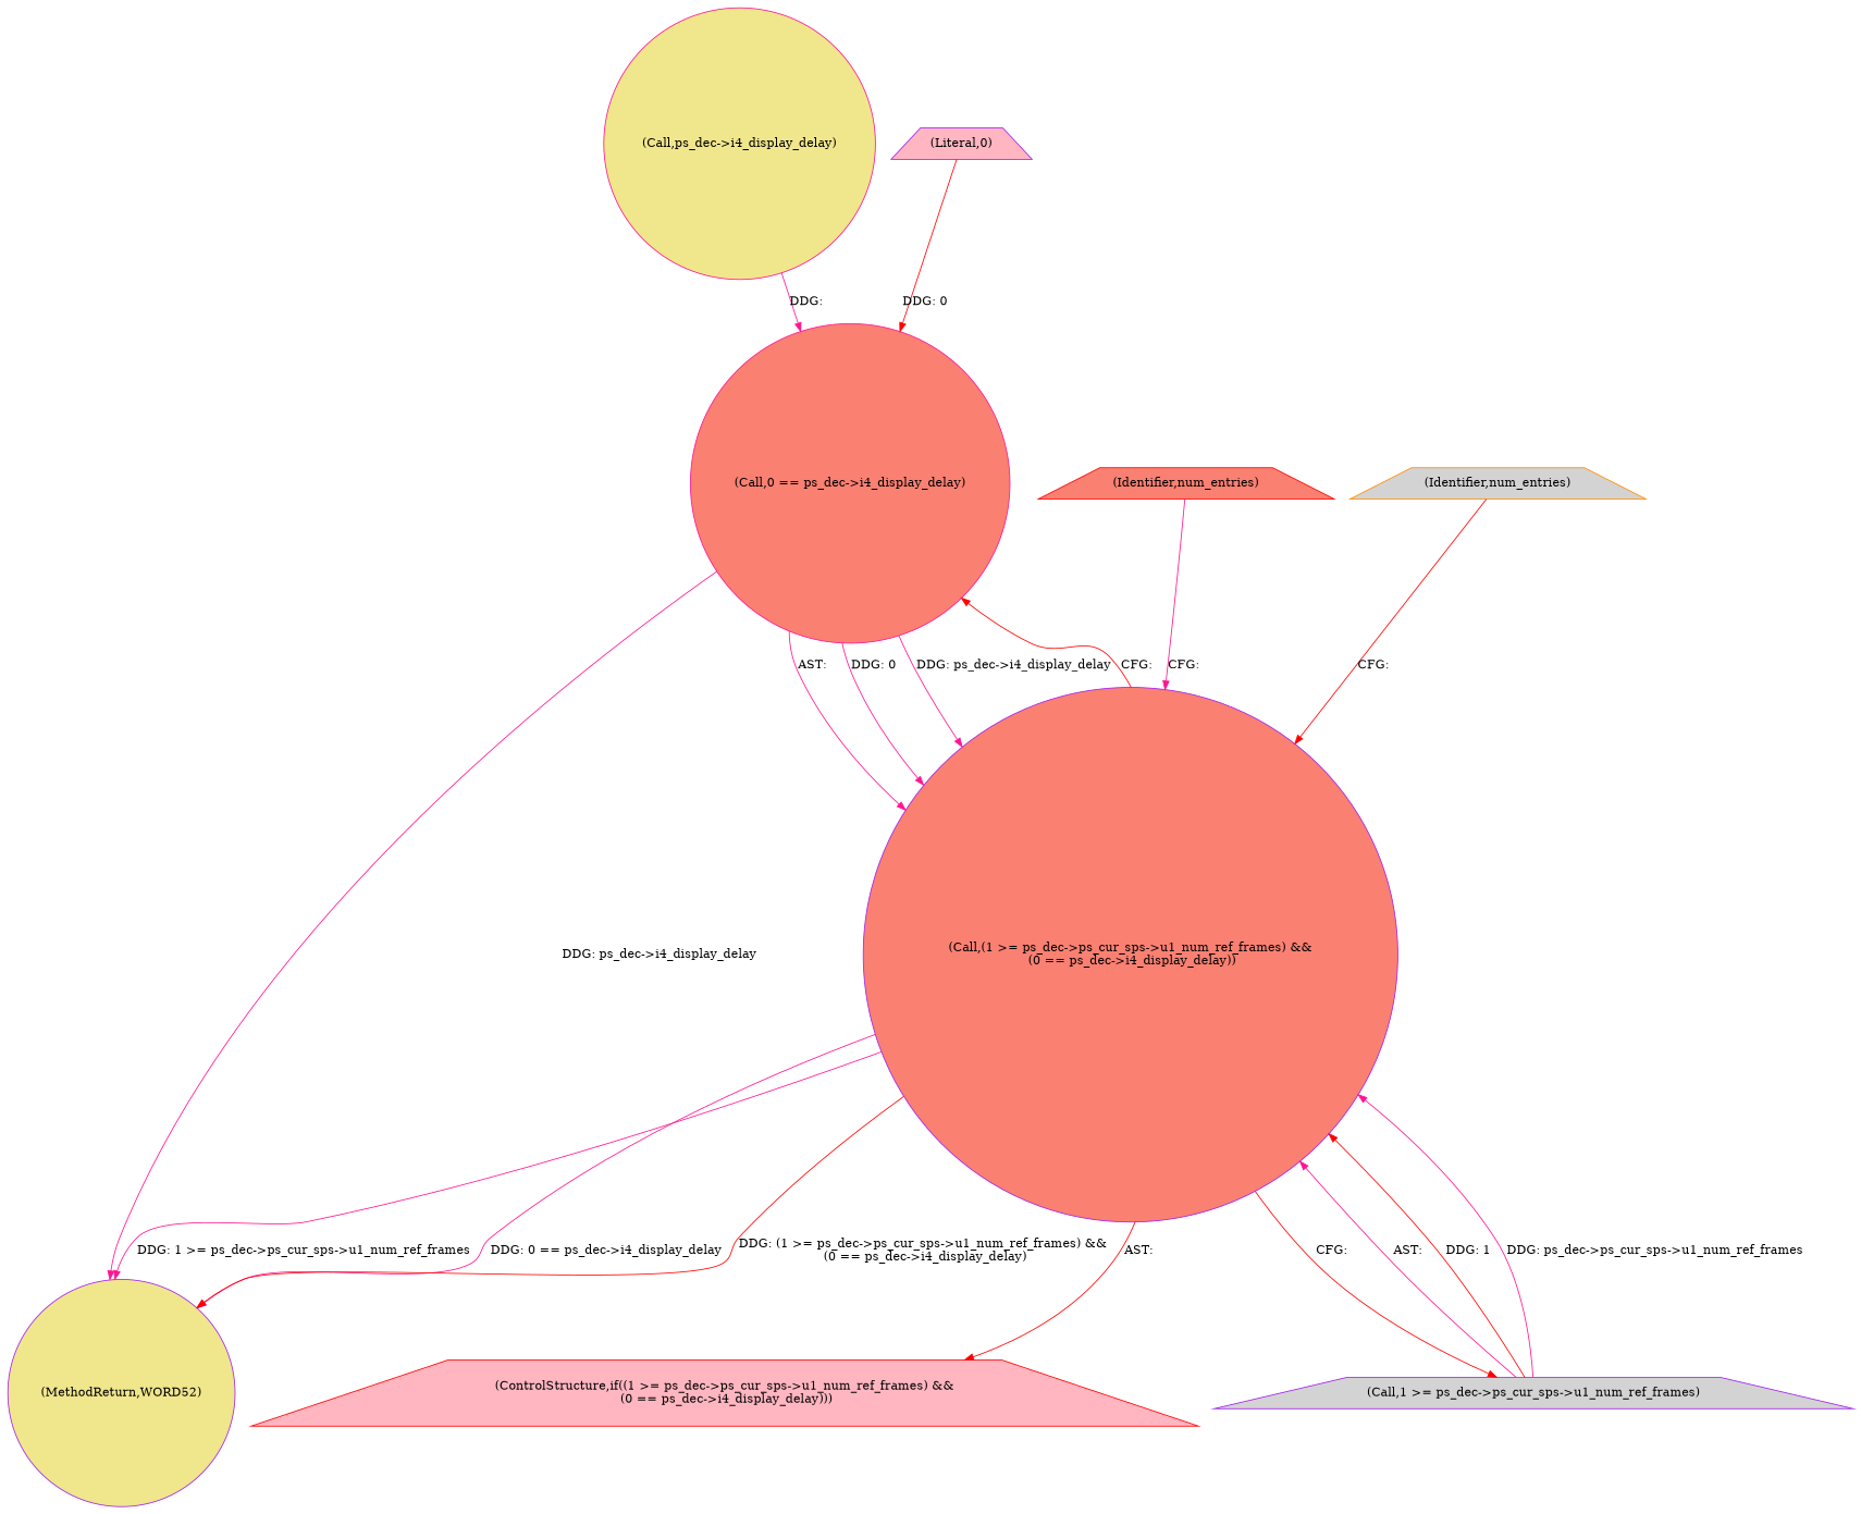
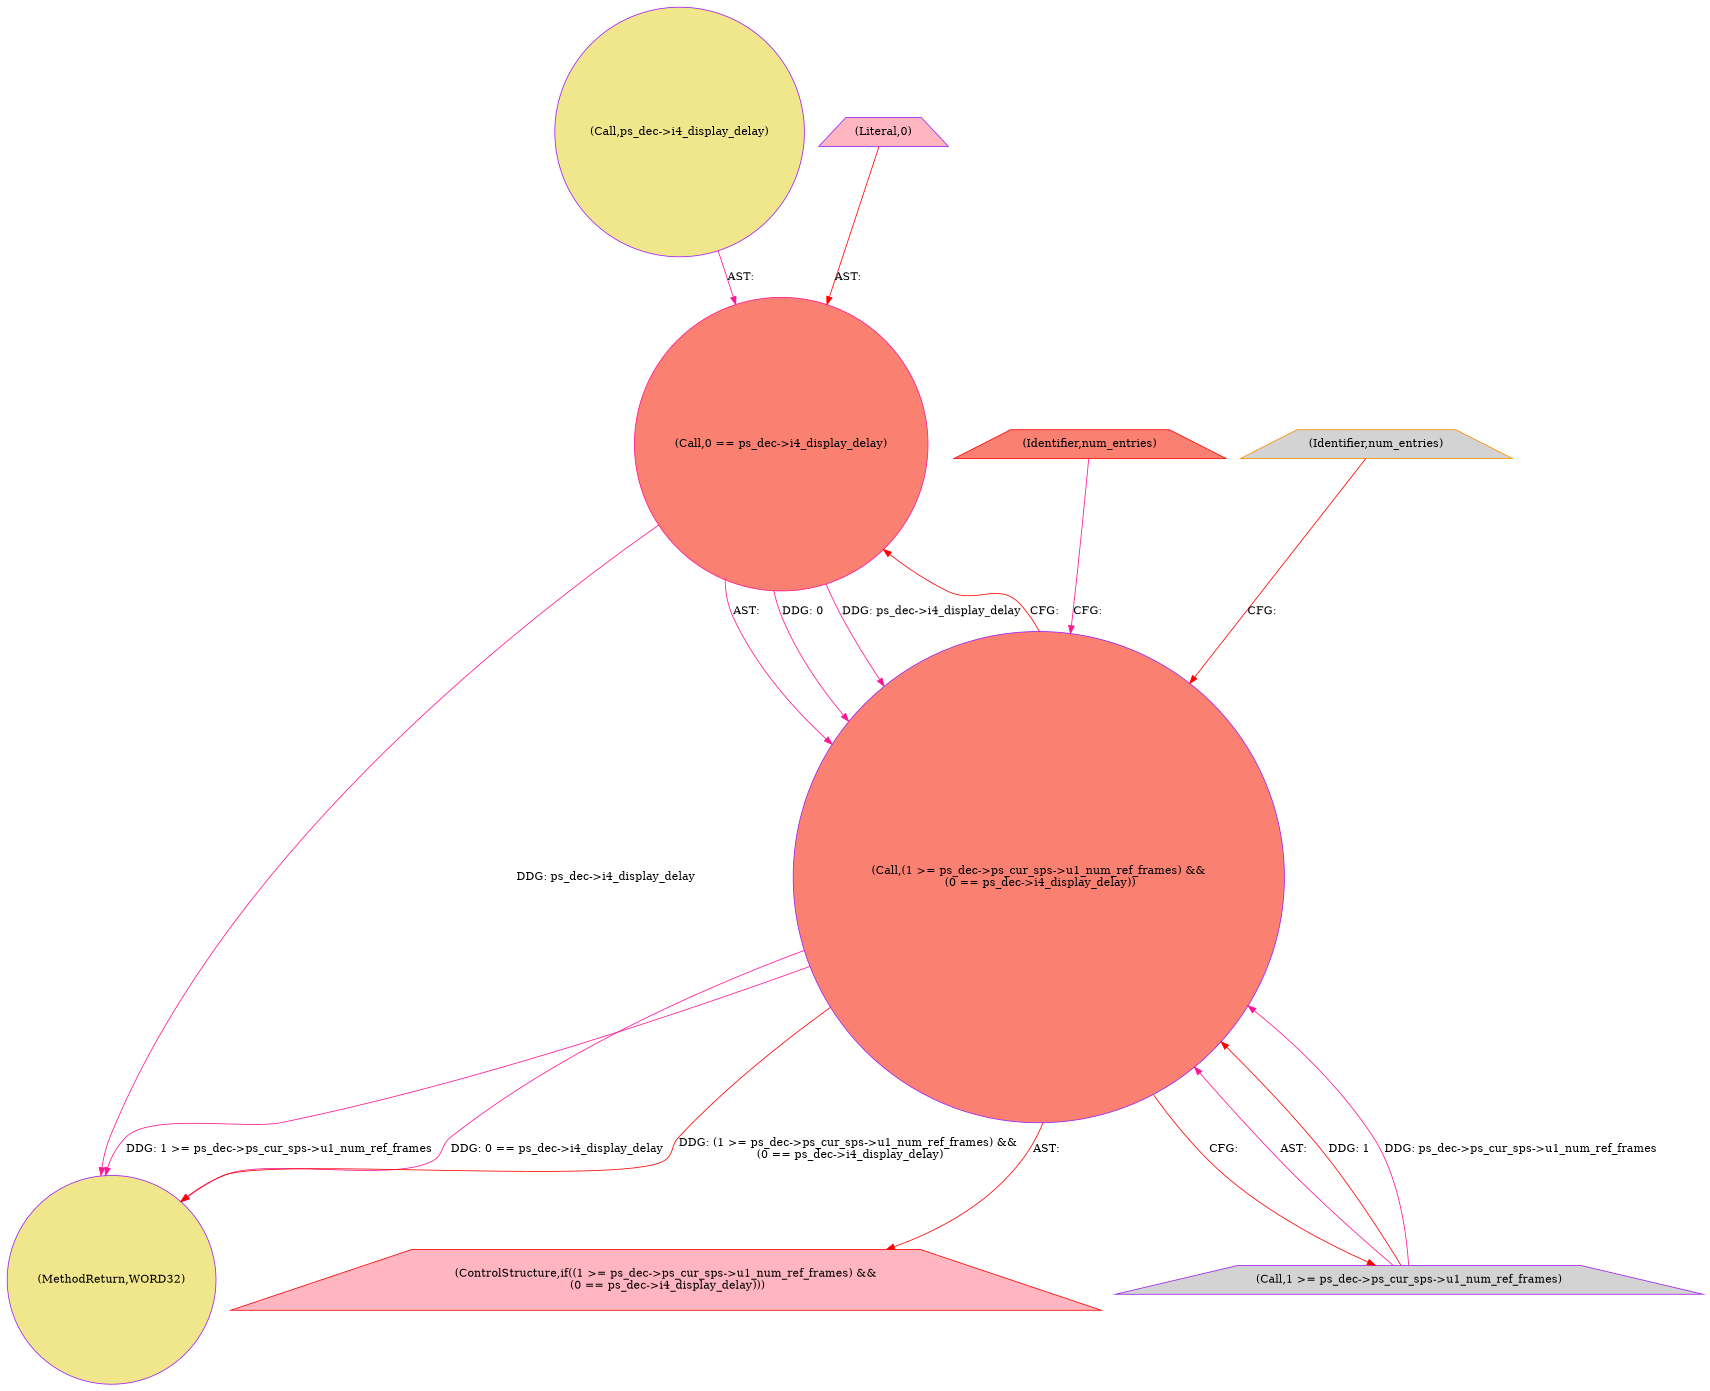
  digraph {
    node [color=purple fillcolor=salmon shape=trapezium style=filled]
    edge [color=deeppink]
    n1 [color=deeppink label="(Call,0 == ps_dec->i4_display_delay)" shape=circle]
    n2 [label="(Call,(1 >= ps_dec->ps_cur_sps->u1_num_ref_frames) &&\n (0 == ps_dec->i4_display_delay))" shape=circle]
-   n3 [fillcolor=khaki label="(MethodReturn,WORD52)" shape=circle]
+   n3 [fillcolor=khaki label="(MethodReturn,WORD32)" shape=circle]
    n4 [color=red fillcolor=lightpink label="(ControlStructure,if((1 >= ps_dec->ps_cur_sps->u1_num_ref_frames) &&\n (0 == ps_dec->i4_display_delay)))"]
    n5 [fillcolor=lightgrey label="(Call,1 >= ps_dec->ps_cur_sps->u1_num_ref_frames)"]
-   n6 [color=deeppink fillcolor=khaki label="(Call,ps_dec->i4_display_delay)" shape=circle]
+   n6 [fillcolor=khaki label="(Call,ps_dec->i4_display_delay)" shape=circle]
    n7 [fillcolor=lightpink label="(Literal,0)"]
    n8 [color=red label="(Identifier,num_entries)"]
    n9 [color=darkorange fillcolor=lightgrey label="(Identifier,num_entries)"]
    n1 -> n2 [label="AST: "]
    n1 -> n2 [label="DDG: 0"]
    n1 -> n2 [label="DDG: ps_dec->i4_display_delay"]
    n1 -> n3 [label="DDG: ps_dec->i4_display_delay"]
    n2 -> n1 [color=red label="CFG: "]
    n2 -> n3 [label="DDG: 1 >= ps_dec->ps_cur_sps->u1_num_ref_frames"]
    n2 -> n3 [label="DDG: 0 == ps_dec->i4_display_delay"]
    n2 -> n3 [color=red label="DDG: (1 >= ps_dec->ps_cur_sps->u1_num_ref_frames) &&\n (0 == ps_dec->i4_display_delay)"]
    n2 -> n4 [color=red label="AST: "]
    n2 -> n5 [color=red label="CFG: "]
    n5 -> n2 [label="AST: "]
    n5 -> n2 [color=red label="DDG: 1"]
    n5 -> n2 [label="DDG: ps_dec->ps_cur_sps->u1_num_ref_frames"]
-   n6 -> n1 [label="DDG: "]
-   n7 -> n1 [color=red label="DDG: 0"]
+   n6 -> n1 [label="AST: "]
+   n7 -> n1 [color=red label="AST: "]
    n8 -> n2 [label="CFG: "]
    n9 -> n2 [color=red label="CFG: "]
  }
